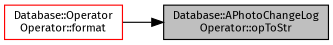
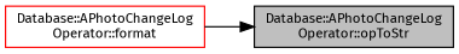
  digraph {
    rankdir=RL
    fontname="Fira Sans"
    node [fontname="Fira Sans" fontsize=10 shape=record style=filled]
    n1 [color=black fillcolor=grey75 fontcolor=black height=0.2 label="Database::APhotoChangeLog\lOperator::opToStr" width=0.4]
-   n2 [color=red fillcolor=white height=0.2 label="Database::Operator\lOperator::format" width=0.4]
+   n2 [color=red fillcolor=white height=0.2 label="Database::APhotoChangeLog\lOperator::format" width=0.4]
    n1 -> n2 [color=black dir=back fontname="Fira Sans" fontsize=10 labelfontname=Helvetica labelfontsize=10 style=solid]
  }
